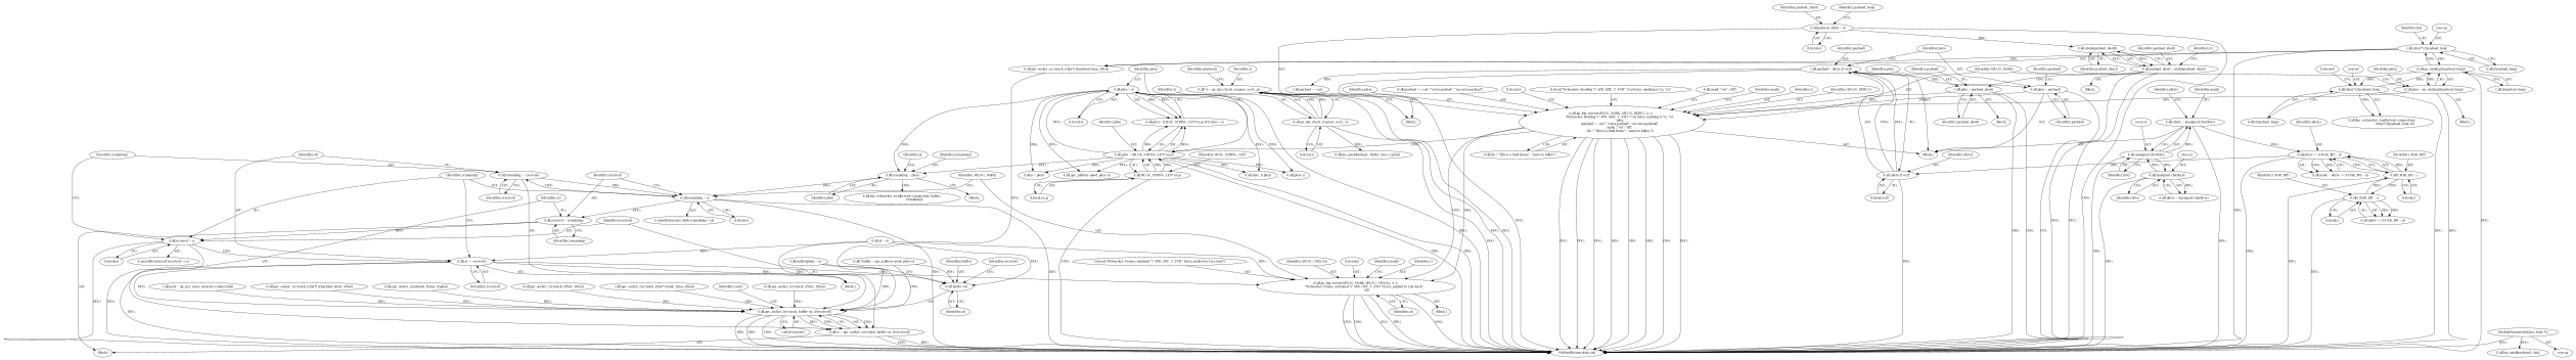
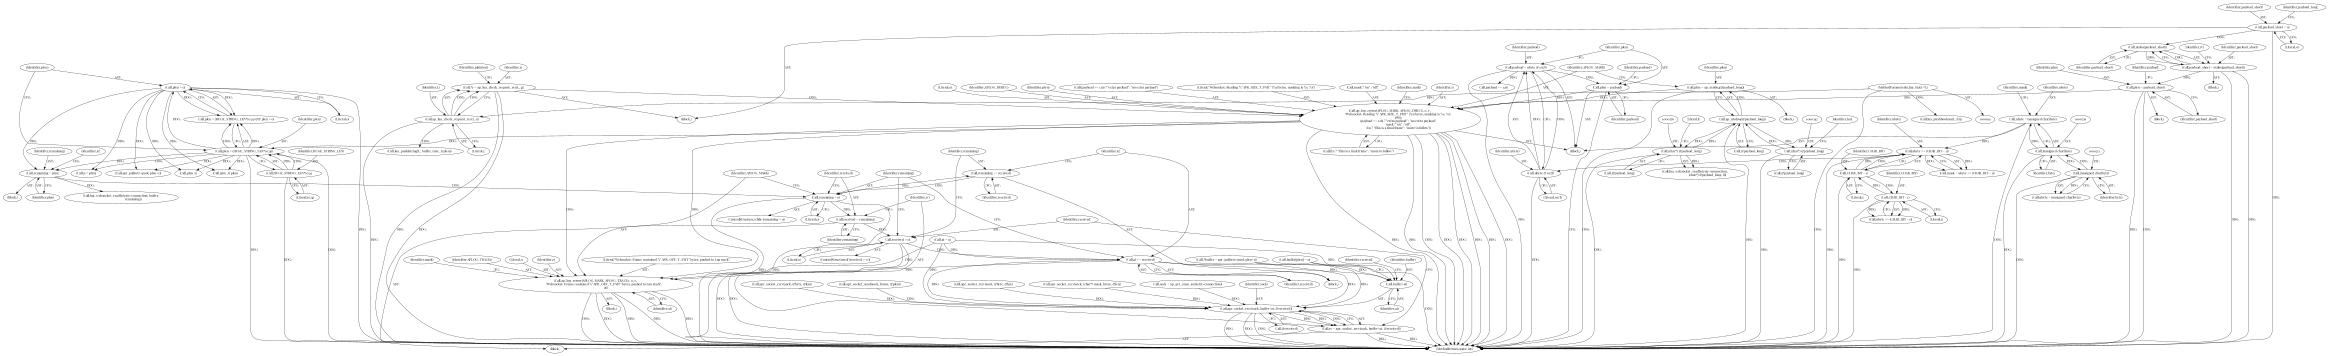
  digraph {
    fontname="Playfair Display"
    node [fontname="Playfair Display"]
    edge [fontname="Playfair Display"]
    n1 [label="(Call,received = remaining)"]
    n2 [label="(Call,received > 0)"]
    n3 [label="(Block,)"]
    n4 [label="(Identifier,remaining)"]
    n5 [label="(MethodReturn,static int)"]
    n6 [label="(Call,at += received)"]
    n7 [label="(ControlStructure,if (received > 0 ))"]
    n8 [label="(Literal,0)"]
    n9 [label="(Call,remaining > 0)"]
    n10 [label="(Call,remaining -= received)"]
    n11 [label="(ControlStructure,while (remaining > 0))"]
    n12 [label="(Literal,0)"]
    n13 [label="(Identifier,received)"]
    n14 [label="(Block,)"]
    n15 [label="(Call,ap_log_rerror(APLOG_MARK, APLOG_TRACE1, 0, r, \n                    \"Websocket: Frame contained %\" APR_OFF_T_FMT \" bytes, pushed to Lua stack\", \n                        at))"]
    n16 [label="(Call,apr_socket_recv(sock, buffer+at, &received))"]
    n17 [label="(Call,buffer+at)"]
    n18 [label="(Identifier,received)"]
    n19 [label="(Call,remaining = plen)"]
    n20 [label="(Block,)"]
    n21 [label="(Identifier,plen)"]
    n22 [label="(Call,lua_websocket_readbytes(r->connection, buffer, \n                            remaining))"]
    n23 [label="(Call,plen > 0)"]
    n24 [label="(Call,(size_t) plen)"]
    n25 [label="(Call,plen < (HUGE_STRING_LEN*1024) && plen > 0)"]
    n26 [label="(Call,n < plen)"]
    n27 [label="(Call,apr_palloc(r->pool, plen+1))"]
    n28 [label="(Call,plen+1)"]
    n29 [label="(Literal,0)"]
    n30 [label="(Call,plen < (HUGE_STRING_LEN*1024))"]
    n31 [label="(Call,HUGE_STRING_LEN*1024)"]
    n32 [label="(Literal,1024)"]
    n33 [label="(Call,ap_log_rerror(APLOG_MARK, APLOG_DEBUG, 0, r, \n                    \"Websocket: Reading %\" APR_SIZE_T_FMT \" (%s) bytes, masking is %s. %s\", \n                    plen,\n                    (payload >= 126) ? \"extra payload\" : \"no extra payload\", \n                    mask ? \"on\" : \"off\", \n                    fin ? \"This is a final frame\" : \"more to follow\"))"]
    n34 [label="(Call,fin ? \"This is a final frame\" : \"more to follow\")"]
    n35 [label="(Block,)"]
    n36 [label="(Block,)"]
    n37 [label="(Identifier,at)"]
    n38 [label="(Call,*r = ap_lua_check_request_rec(L, 4))"]
    n39 [label="(Call,ap_lua_check_request_rec(L, 1))"]
    n40 [label="(Block,)"]
    n41 [label="(Call,lua_pushlstring(L, buffer, (size_t) plen))"]
    n42 [label="(Literal,1)"]
    n43 [label="(MethodParameterIn,lua_State *L)"]
    n44 [label="(Call,lua_pushboolean(L, fin))"]
    1000114
    n46 [label="(Call,plen = payload)"]
    n47 [label="(Identifier,payload)"]
    n48 [label="(Call,payload = ubyte & 0x7f)"]
    n49 [label="(Call,ubyte & 0x7f)"]
    n50 [label="(Call,payload == 126)"]
    n51 [label="(Literal,0x7f)"]
    n52 [label="(Call,ubyte >> (CHAR_BIT - 1))"]
    n53 [label="(Call,CHAR_BIT - 1)"]
    n54 [label="(Call,mask = ubyte >> (CHAR_BIT - 1))"]
    n55 [label="(Call,CHAR_BIT - 1)"]
    n56 [label="(Literal,1)"]
    n57 [label="(Call,ubyte = (unsigned char)byte)"]
    n58 [label="(Call,(unsigned char)byte)"]
    n59 [label="(Call,(unsigned char)byte)"]
    n60 [label="(Identifier,byte)"]
    n61 [label="(Call,ubyte = (unsigned char)byte)"]
    n62 [label="(Identifier,byte)"]
    n63 [label="(Call,ubyte >> (CHAR_BIT - 1))"]
    n64 [label="(Literal,1)"]
    n65 [label="(Call,plen = ap_ntoh64(&payload_long))"]
    n66 [label="(Call,ap_ntoh64(&payload_long))"]
    n67 [label="(Block,)"]
    n68 [label="(Call,(char*) &payload_long)"]
    n69 [label="(Call,(char*) &payload_long)"]
    n70 [label="(Call,&payload_long)"]
    n71 [label="(Call,&payload_long)"]
-   n72 [label="(Call,apr_socket_recv(sock, (char*) &payload_long, &len))"]
    n73 [label="(Call,lua_websocket_readbytes(r->connection, \n                            (char*) &payload_long, 8))"]
    n74 [label="(Call,&payload_long)"]
    n75 [label="(Call,plen = payload_short)"]
    n76 [label="(Identifier,payload_short)"]
    n77 [label="(Block,)"]
    n78 [label="(Call,payload_short = ntohs(payload_short))"]
    n79 [label="(Call,ntohs(payload_short))"]
    n80 [label="(Block,)"]
    n81 [label="(Identifier,payload_short)"]
    n82 [label="(Call,payload_short = 0)"]
    n83 [label="(Literal,0)"]
    n84 [label="(Call,rv = apr_socket_recv(sock, buffer+at, &received))"]
    n85 [label="(Call,&received)"]
    n86 [label="(Identifier,at)"]
    n87 [label="(Identifier,payload)"]
    n88 [label="(Identifier,plen)"]
    n89 [label="(Identifier,CHAR_BIT)"]
    n90 [label="(Identifier,APLOG_TRACE1)"]
    n91 [label="(Identifier,CHAR_BIT)"]
    n92 [label="(Identifier,sock)"]
    n93 [label="(Identifier,mask)"]
    n94 [label="(Identifier,received)"]
    n95 [label="(Identifier,received)"]
    n96 [label="(Identifier,APLOG_MARK)"]
    n97 [label="(Identifier,payload)"]
    n98 [label="(Identifier,payload_short)"]
-   n99 [label="(Call,apr_socket_recv(sock, (char*) &payload_short, &len))"]
    n100 [label="(Call,apr_socket_send(sock, frame, &plen))"]
    n101 [label="(Identifier,mask)"]
    n102 [label="(Identifier,remaining)"]
    n103 [label="(Call,apr_socket_recv(sock, &byte, &len))"]
    n104 [label="(Identifier,ubyte)"]
    n105 [label="(Identifier,ubyte)"]
    n106 [label="(Identifier,rv)"]
    n107 [label="(Identifier,payload_short)"]
    n108 [label="(Call,(payload >= 126) ? \"extra payload\" : \"no extra payload\")"]
    n109 [label="(Literal,0)"]
    n110 [label="(Identifier,remaining)"]
    n111 [label="(Identifier,payload)"]
    n112 [label="(Identifier,at)"]
    n113 [label="(Literal,0)"]
    n114 [label="(Identifier,rv)"]
    n115 [label="(Identifier,received)"]
    n116 [label="(Identifier,ubyte)"]
    n117 [label="(Identifier,plen)"]
    n118 [label="(Call,buffer[plen] = 0)"]
    n119 [label="(Call,apr_socket_recv(sock, (char*) mask_bytes, &len))"]
    n120 [label="(Identifier,payload_long)"]
    n121 [label="(Identifier,APLOG_DEBUG)"]
    n122 [label="(Identifier,plen)"]
    n123 [label="(Identifier,r)"]
    n124 [label="(Identifier,APLOG_MARK)"]
    n125 [label="(Identifier,remaining)"]
    n126 [label="(Literal,\"Websocket: Reading %\" APR_SIZE_T_FMT \" (%s) bytes, masking is %s. %s\")"]
    n127 [label="(Identifier,plen)"]
    n128 [label="(Call,*buffer = apr_palloc(r->pool, plen+1))"]
    n129 [label="(Identifier,plaintext)"]
    n130 [label="(Call,apr_socket_recv(sock, &byte, &len))"]
    n131 [label="(Call,sock = ap_get_conn_socket(r->connection))"]
    n132 [label="(Identifier,len)"]
    n133 [label="(Identifier,plen)"]
    n134 [label="(Identifier,HUGE_STRING_LEN)"]
    n135 [label="(Call,mask ? \"on\" : \"off\")"]
    n136 [label="(Identifier,at)"]
    n137 [label="(Identifier,r)"]
    n138 [label="(Identifier,L)"]
    n139 [label="(Literal,\"Websocket: Frame contained %\" APR_OFF_T_FMT \" bytes, pushed to Lua stack\")"]
    n140 [label="(Identifier,mask)"]
    n141 [label="(Call,at = 0)"]
    n142 [label="(Identifier,buffer)"]
    n143 [label="(Literal,8)"]
    n144 [label="(Identifier,r)"]
    n145 [label="(Identifier,plen)"]
    1000259
-   1000215 [label=1800215]
+   1000215
    1000342
    1000356
    n1 -> n2 [label="DDG: "]
    n1 -> n3 [label="AST: "]
    n1 -> n4 [label="CFG: "]
    n2 -> n5 [label="DDG: "]
    n2 -> n5 [label="DDG: "]
    n2 -> n6 [label="DDG: "]
    n2 -> n7 [label="AST: "]
    n2 -> n8 [label="CFG: "]
    n4 -> n1 [label="AST: "]
    n6 -> n5 [label="DDG: "]
    n6 -> n14 [label="AST: "]
    n6 -> n15 [label="DDG: "]
    n6 -> n16 [label="DDG: "]
    n6 -> n17 [label="DDG: "]
    n6 -> n18 [label="CFG: "]
    n8 -> n2 [label="AST: "]
    n9 -> n1 [label="DDG: "]
    n9 -> n5 [label="DDG: "]
    n9 -> n5 [label="DDG: "]
    n9 -> n10 [label="DDG: "]
    n9 -> n11 [label="AST: "]
    n9 -> n12 [label="CFG: "]
    n10 -> n9 [label="DDG: "]
    n10 -> n13 [label="CFG: "]
    n10 -> n14 [label="AST: "]
    n12 -> n9 [label="AST: "]
    n13 -> n10 [label="AST: "]
    n15 -> n5 [label="DDG: "]
    n15 -> n5 [label="DDG: "]
    n15 -> n5 [label="DDG: "]
    n15 -> n5 [label="DDG: "]
    n15 -> n5 [label="DDG: "]
    n15 -> n36 [label="AST: "]
    n15 -> n37 [label="CFG: "]
    n16 -> n5 [label="DDG: "]
    n16 -> n5 [label="DDG: "]
    n16 -> n5 [label="DDG: "]
    n16 -> n84 [label="AST: "]
    n16 -> n84 [label="DDG: "]
    n16 -> n84 [label="DDG: "]
    n16 -> n84 [label="DDG: "]
    n16 -> n85 [label="CFG: "]
    n17 -> n16 [label="AST: "]
    n17 -> n86 [label="CFG: "]
    n18 -> n6 [label="AST: "]
    n19 -> n9 [label="DDG: "]
    n19 -> n20 [label="AST: "]
    n19 -> n21 [label="CFG: "]
    n19 -> n22 [label="DDG: "]
    n21 -> n19 [label="AST: "]
    n23 -> n5 [label="DDG: "]
    n23 -> n19 [label="DDG: "]
    n23 -> n24 [label="DDG: "]
    n23 -> n25 [label="AST: "]
    n23 -> n25 [label="DDG: "]
    n23 -> n25 [label="DDG: "]
    n23 -> n26 [label="DDG: "]
    n23 -> n27 [label="DDG: "]
    n23 -> n28 [label="DDG: "]
    n23 -> n29 [label="CFG: "]
    n25 -> n23 [label="CFG: "]
    n25 -> n30 [label="CFG: "]
    n29 -> n23 [label="AST: "]
    n30 -> n5 [label="DDG: "]
    n30 -> n5 [label="DDG: "]
    n30 -> n19 [label="DDG: "]
    n30 -> n23 [label="DDG: "]
    n30 -> n24 [label="DDG: "]
    n30 -> n25 [label="AST: "]
    n30 -> n25 [label="DDG: "]
    n30 -> n25 [label="DDG: "]
    n30 -> n26 [label="DDG: "]
    n30 -> n27 [label="DDG: "]
    n30 -> n28 [label="DDG: "]
    n30 -> n31 [label="CFG: "]
    n31 -> n5 [label="DDG: "]
    n31 -> n30 [label="AST: "]
    n31 -> n30 [label="DDG: "]
    n31 -> n30 [label="DDG: "]
    n31 -> n32 [label="CFG: "]
    n32 -> n31 [label="AST: "]
    n33 -> n5 [label="DDG: "]
    n33 -> n5 [label="DDG: "]
    n33 -> n5 [label="DDG: "]
    n33 -> n5 [label="DDG: "]
    n33 -> n5 [label="DDG: "]
    n33 -> n5 [label="DDG: "]
    n33 -> n5 [label="DDG: "]
    n33 -> n5 [label="DDG: "]
    n33 -> n15 [label="DDG: "]
    n33 -> n15 [label="DDG: "]
    n33 -> n30 [label="DDG: "]
    n33 -> n34 [label="CFG: "]
    n33 -> n35 [label="AST: "]
    n34 -> n33 [label="AST: "]
    n37 -> n15 [label="AST: "]
    n38 -> n5 [label="DDG: "]
    n38 -> n5 [label="DDG: "]
    n38 -> n33 [label="DDG: "]
    n38 -> n39 [label="CFG: "]
    n38 -> n40 [label="AST: "]
    n39 -> n5 [label="DDG: "]
    n39 -> n38 [label="AST: "]
    n39 -> n38 [label="DDG: "]
    n39 -> n38 [label="DDG: "]
    n39 -> n41 [label="DDG: "]
    n39 -> n42 [label="CFG: "]
    n42 -> n39 [label="AST: "]
    n43 -> n5 [label="DDG: "]
+   n43 -> n39 [label="DDG: "]
    n43 -> n44 [label="DDG: "]
    n43 -> 1000114 [label="AST: "]
    n46 -> n5 [label="CFG: "]
    n46 -> n33 [label="DDG: "]
    n46 -> n35 [label="AST: "]
    n46 -> n47 [label="CFG: "]
    n47 -> n46 [label="AST: "]
    n48 -> n5 [label="DDG: "]
    n48 -> n35 [label="AST: "]
    n48 -> n46 [label="DDG: "]
    n48 -> n49 [label="CFG: "]
    n48 -> n50 [label="DDG: "]
    n49 -> n5 [label="DDG: "]
    n49 -> n48 [label="AST: "]
    n49 -> n48 [label="DDG: "]
    n49 -> n48 [label="DDG: "]
    n49 -> n51 [label="CFG: "]
    n51 -> n49 [label="AST: "]
    n52 -> n5 [label="DDG: "]
    n52 -> n49 [label="DDG: "]
    n52 -> n53 [label="CFG: "]
    n52 -> n54 [label="AST: "]
    n52 -> n54 [label="DDG: "]
    n52 -> n54 [label="DDG: "]
    n53 -> n5 [label="DDG: "]
    n53 -> n52 [label="AST: "]
    n53 -> n52 [label="DDG: "]
    n53 -> n52 [label="DDG: "]
    n53 -> n55 [label="DDG: "]
    n53 -> n56 [label="CFG: "]
    n54 -> n52 [label="CFG: "]
    n55 -> n5 [label="DDG: "]
    n55 -> n53 [label="DDG: "]
    n55 -> n63 [label="AST: "]
    n55 -> n63 [label="DDG: "]
    n55 -> n63 [label="DDG: "]
    n55 -> n64 [label="CFG: "]
    n56 -> n53 [label="AST: "]
    n57 -> n5 [label="DDG: "]
    n57 -> n35 [label="AST: "]
    n57 -> n52 [label="DDG: "]
    n57 -> n58 [label="CFG: "]
    n58 -> n5 [label="DDG: "]
    n58 -> n57 [label="AST: "]
    n58 -> n57 [label="DDG: "]
    n58 -> n59 [label="DDG: "]
    n58 -> n60 [label="CFG: "]
    n59 -> n5 [label="DDG: "]
    n59 -> n58 [label="DDG: "]
    n59 -> n61 [label="AST: "]
    n59 -> n61 [label="DDG: "]
    n59 -> n62 [label="CFG: "]
    n60 -> n58 [label="AST: "]
    n61 -> n59 [label="CFG: "]
    n62 -> n59 [label="AST: "]
    n63 -> n55 [label="CFG: "]
    n64 -> n55 [label="AST: "]
    n65 -> n5 [label="DDG: "]
    n65 -> n33 [label="DDG: "]
    n65 -> n66 [label="CFG: "]
    n65 -> n67 [label="AST: "]
    n66 -> n5 [label="DDG: "]
    n66 -> n65 [label="AST: "]
    n66 -> n65 [label="DDG: "]
    n66 -> n68 [label="DDG: "]
    n66 -> n69 [label="DDG: "]
    n66 -> n70 [label="CFG: "]
    n68 -> n5 [label="DDG: "]
    n68 -> n66 [label="DDG: "]
    n68 -> n71 [label="CFG: "]
-   n68 -> n72 [label="AST: "]
-   n68 -> n72 [label="DDG: "]
    n69 -> n5 [label="DDG: "]
    n69 -> n66 [label="DDG: "]
    n69 -> n73 [label="AST: "]
    n69 -> n73 [label="DDG: "]
    n69 -> n74 [label="CFG: "]
    n70 -> n66 [label="AST: "]
    n71 -> n68 [label="AST: "]
-   n72 -> n16 [label="DDG: "]
    n74 -> n69 [label="AST: "]
    n75 -> n5 [label="DDG: "]
    n75 -> n5 [label="DDG: "]
    n75 -> n33 [label="DDG: "]
    n75 -> n76 [label="CFG: "]
    n75 -> n77 [label="AST: "]
    n76 -> n75 [label="AST: "]
    n78 -> n5 [label="DDG: "]
    n78 -> n5 [label="DDG: "]
    n78 -> n75 [label="DDG: "]
    n78 -> n79 [label="CFG: "]
    n78 -> n79 [label="DDG: "]
    n78 -> n80 [label="AST: "]
    n79 -> n78 [label="AST: "]
    n79 -> n78 [label="DDG: "]
    n79 -> n81 [label="CFG: "]
    n81 -> n79 [label="AST: "]
    n82 -> n5 [label="DDG: "]
    n82 -> n40 [label="AST: "]
    n82 -> n79 [label="DDG: "]
    n82 -> n83 [label="CFG: "]
    n83 -> n82 [label="AST: "]
    n84 -> n3 [label="AST: "]
    n84 -> n5 [label="DDG: "]
    n84 -> n5 [label="DDG: "]
    n84 -> n16 [label="CFG: "]
    n85 -> n16 [label="AST: "]
    n86 -> n17 [label="AST: "]
    n87 -> n48 [label="AST: "]
    n88 -> n30 [label="AST: "]
    n89 -> n55 [label="AST: "]
    n90 -> n15 [label="AST: "]
    n91 -> n53 [label="AST: "]
    n92 -> n16 [label="AST: "]
    n93 -> n57 [label="CFG: "]
    n94 -> n2 [label="AST: "]
    n94 -> n84 [label="CFG: "]
    n95 -> n17 [label="CFG: "]
    n96 -> n9 [label="CFG: "]
    n96 -> n15 [label="AST: "]
    n97 -> n46 [label="CFG: "]
    n98 -> n82 [label="AST: "]
-   n99 -> n16 [label="DDG: "]
    n100 -> n16 [label="DDG: "]
    n101 -> n15 [label="CFG: "]
    n102 -> n2 [label="CFG: "]
    n102 -> n6 [label="CFG: "]
    n102 -> n9 [label="AST: "]
    n103 -> n16 [label="DDG: "]
    n104 -> n57 [label="AST: "]
    n105 -> n49 [label="AST: "]
    n106 -> n78 [label="CFG: "]
    n107 -> n78 [label="AST: "]
    n108 -> n33 [label="AST: "]
    n109 -> n33 [label="AST: "]
    n110 -> n19 [label="AST: "]
    n111 -> n75 [label="CFG: "]
    n112 -> n19 [label="CFG: "]
    n113 -> n15 [label="AST: "]
    n114 -> n1 [label="CFG: "]
    n114 -> n84 [label="AST: "]
    n115 -> n1 [label="AST: "]
    n115 -> n9 [label="CFG: "]
    n116 -> n52 [label="AST: "]
    n117 -> n23 [label="AST: "]
    n117 -> n30 [label="CFG: "]
    n118 -> n16 [label="DDG: "]
    n118 -> n17 [label="CFG: "]
    n119 -> n16 [label="DDG: "]
    n120 -> n82 [label="CFG: "]
    n121 -> n33 [label="AST: "]
    n122 -> n33 [label="AST: "]
    n123 -> n38 [label="AST: "]
    n124 -> n33 [label="AST: "]
    n124 -> n65 [label="CFG: "]
    n125 -> n2 [label="CFG: "]
    n125 -> n10 [label="AST: "]
    n126 -> n33 [label="AST: "]
    n127 -> n65 [label="AST: "]
    n128 -> n16 [label="DDG: "]
    n128 -> n17 [label="DDG: "]
    n129 -> n38 [label="CFG: "]
    n130 -> n16 [label="DDG: "]
    n131 -> n16 [label="DDG: "]
    n132 -> n68 [label="CFG: "]
    n133 -> n46 [label="AST: "]
    n133 -> n48 [label="CFG: "]
    n134 -> n31 [label="AST: "]
    n135 -> n33 [label="AST: "]
    n136 -> n6 [label="AST: "]
    n136 -> n10 [label="CFG: "]
    n137 -> n15 [label="AST: "]
    n138 -> n39 [label="AST: "]
    n139 -> n15 [label="AST: "]
    n140 -> n33 [label="CFG: "]
    n141 -> n6 [label="DDG: "]
    n141 -> n15 [label="DDG: "]
    n141 -> n16 [label="DDG: "]
    n141 -> n17 [label="DDG: "]
    n142 -> n17 [label="AST: "]
    n143 -> n69 [label="CFG: "]
    n144 -> n33 [label="AST: "]
    n145 -> n75 [label="AST: "]
    1000259 -> n58 [label="AST: "]
    1000215 -> n59 [label="AST: "]
    1000342 -> n68 [label="AST: "]
    1000356 -> n69 [label="AST: "]
  }
